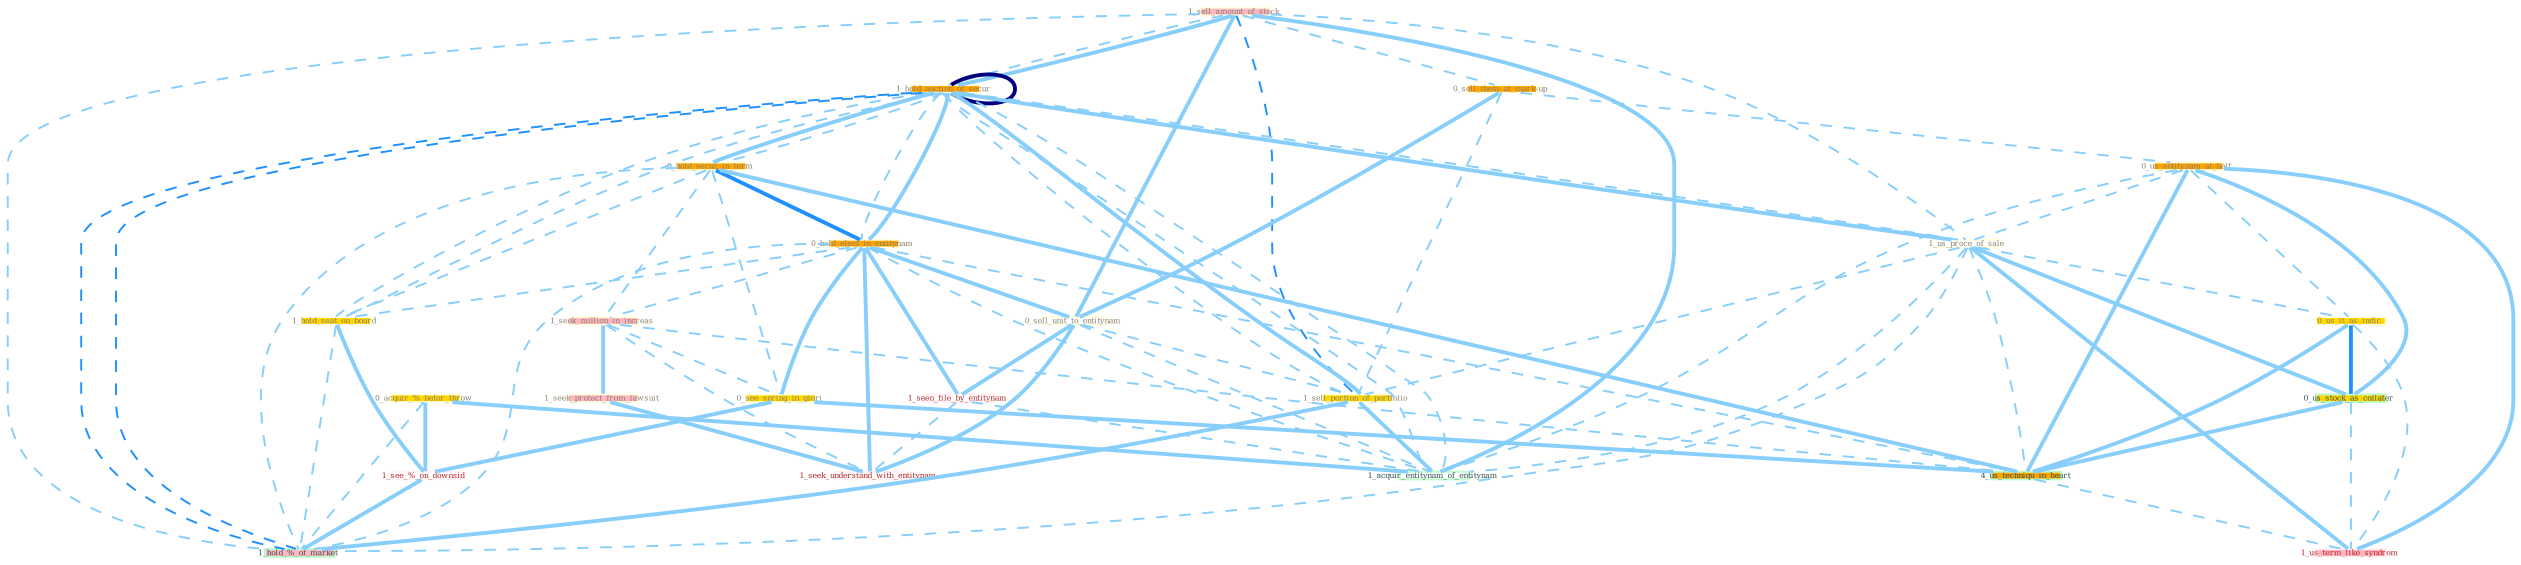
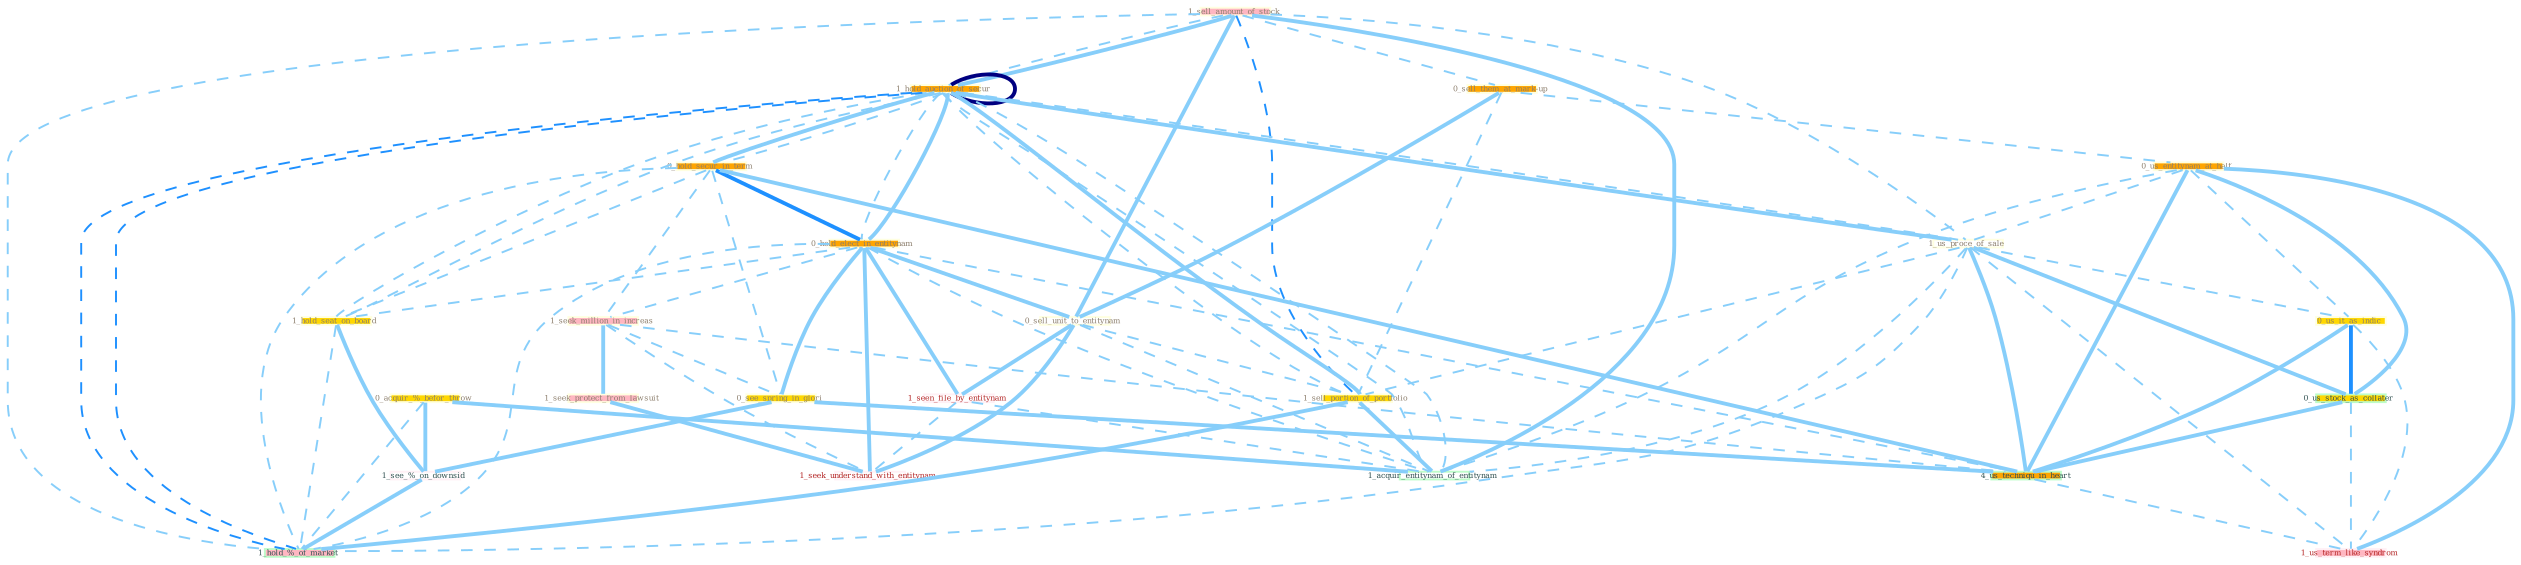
  graph {
    node [color="#ffffe0" fillcolor=orange fixedsize=true fontcolor="#8b7d6b" fontsize=4 shape=polygon style=filled]
    edge [color="#87cefa" style=dashed w=1]
    "1_sell_amount_of_stock " [fillcolor=lightpink height=.06 width=.5]
    "1_hold_auction_of_secur " [height=.06 width=.5]
    "0_hold_secur_in_term " [height=.06 width=.5]
    "0_hold_elect_in_entitynam " [height=.06 width=.5]
    "0_sell_them_at_mark-up " [height=.06 width=.5]
    "1_seek_million_in_increas " [fillcolor=lightpink height=.06 width=.5]
    "0_us_entitynam_at_half " [height=.06 width=.5]
    "0_sell_unit_to_entitynam " [fillcolor=white height=.06 width=.5]
    "0_acquir_%_befor_throw " [fillcolor=gold height=.06 width=.5]
    "1_us_proce_of_sale " [fillcolor=white height=.06 width=.5]
    "1_hold_seat_on_board " [fillcolor=gold height=.06 width=.5]
    "1_sell_portion_of_portfolio " [fillcolor=gold height=.06 width=.5]
    "0_see_spring_in_glori " [fillcolor=gold height=.06 width=.5]
    "1_seek_protect_from_lawsuit " [fillcolor=lightpink height=.06 width=.5]
    "0_us_it_as_indic " [fillcolor=gold height=.06 width=.5]
    "1_seen_file_by_entitynam " [color="#fff0f5" fillcolor=white fontcolor="#b22222" height=.06 width=.5]
    "1_seek_understand_with_entitynam " [color="#fff0f5" fillcolor=white fontcolor="#b22222" height=.06 width=.5]
-   "1_see_%_on_downsid " [color="#fff0f5" fillcolor=white fontcolor="#b22222" height=.06 width=.5]
+   "1_see_%_on_downsid " [color="#fff0f5" fillcolor=white fontcolor="#2f4f4f" height=.06 width=.5]
    "1_us_term_like_syndrom " [color="#fff0f5" fillcolor=lightpink fontcolor="#b22222" height=.06 width=.5]
    "1_acquir_entitynam_of_entitynam " [color="#BDFCC9" fillcolor=white fontcolor="#2f4f4f" height=.06 width=.5]
    "1_hold_%_of_market " [color="#BDFCC9" fillcolor=lightpink fontcolor="#2f4f4f" height=.06 width=.5]
    n22 [color="#BDFCC9" fontcolor="#2f4f4f" height=.06 label="4_us_techniqu_in_heart" width=.5]
    "0_us_stock_as_collater " [color="#BDFCC9" fillcolor=gold fontcolor="#2f4f4f" height=.06 width=.5]
    subgraph sub_1 {
      "1_sell_amount_of_stock "
      "1_hold_auction_of_secur "
      "0_hold_secur_in_term "
      "0_hold_elect_in_entitynam "
      "0_sell_them_at_mark-up "
      "1_seek_million_in_increas "
      "0_us_entitynam_at_half "
      "0_sell_unit_to_entitynam "
      "0_acquir_%_befor_throw "
      "1_us_proce_of_sale "
      "1_hold_seat_on_board "
      "1_sell_portion_of_portfolio "
      "0_see_spring_in_glori "
      "1_seek_protect_from_lawsuit "
      "0_us_it_as_indic "
    }
    subgraph sub_2 {
      "1_seen_file_by_entitynam "
      "1_seek_understand_with_entitynam "
      "1_see_%_on_downsid "
      "1_us_term_like_syndrom "
    }
    "1_sell_amount_of_stock " -- "1_hold_auction_of_secur "
    "1_sell_amount_of_stock " -- "1_hold_auction_of_secur " [style=bold]
    "1_sell_amount_of_stock " -- "0_sell_them_at_mark-up "
    "1_sell_amount_of_stock " -- "0_sell_unit_to_entitynam " [style=bold]
    "1_sell_amount_of_stock " -- "1_us_proce_of_sale "
    "1_sell_amount_of_stock " -- "1_sell_portion_of_portfolio " [color="#1e90ff" w=2]
    "1_sell_amount_of_stock " -- "1_acquir_entitynam_of_entitynam " [style=bold]
    "1_sell_amount_of_stock " -- "1_hold_%_of_market "
    "1_hold_auction_of_secur " -- "1_hold_auction_of_secur " [color="#000080" style=bold w=4]
    "1_hold_auction_of_secur " -- "0_hold_secur_in_term " [style=bold]
    "1_hold_auction_of_secur " -- "0_hold_secur_in_term "
    "1_hold_auction_of_secur " -- "0_hold_elect_in_entitynam "
    "1_hold_auction_of_secur " -- "0_hold_elect_in_entitynam " [style=bold]
    "1_hold_auction_of_secur " -- "1_us_proce_of_sale " [style=bold]
    "1_hold_auction_of_secur " -- "1_us_proce_of_sale "
    "1_hold_auction_of_secur " -- "1_hold_seat_on_board "
    "1_hold_auction_of_secur " -- "1_hold_seat_on_board "
    "1_hold_auction_of_secur " -- "1_sell_portion_of_portfolio "
    "1_hold_auction_of_secur " -- "1_sell_portion_of_portfolio " [style=bold]
    "1_hold_auction_of_secur " -- "1_acquir_entitynam_of_entitynam "
    "1_hold_auction_of_secur " -- "1_acquir_entitynam_of_entitynam "
    "1_hold_auction_of_secur " -- "1_hold_%_of_market " [color="#1e90ff" w=2]
    "1_hold_auction_of_secur " -- "1_hold_%_of_market " [color="#1e90ff" w=2]
    "0_hold_secur_in_term " -- "0_hold_elect_in_entitynam " [color="#1e90ff" style=bold w=2]
    "0_hold_secur_in_term " -- "1_seek_million_in_increas "
    "0_hold_secur_in_term " -- "1_hold_seat_on_board "
    "0_hold_secur_in_term " -- "0_see_spring_in_glori "
    "0_hold_secur_in_term " -- "1_hold_%_of_market "
    "0_hold_secur_in_term " -- n22 [style=bold]
    "0_hold_elect_in_entitynam " -- "1_seek_million_in_increas "
    "0_hold_elect_in_entitynam " -- "0_sell_unit_to_entitynam " [style=bold]
    "0_hold_elect_in_entitynam " -- "1_hold_seat_on_board "
    "0_hold_elect_in_entitynam " -- "0_see_spring_in_glori " [style=bold]
    "0_hold_elect_in_entitynam " -- "1_seen_file_by_entitynam " [style=bold]
    "0_hold_elect_in_entitynam " -- "1_seek_understand_with_entitynam " [style=bold]
    "0_hold_elect_in_entitynam " -- "1_acquir_entitynam_of_entitynam "
    "0_hold_elect_in_entitynam " -- "1_hold_%_of_market "
    "0_hold_elect_in_entitynam " -- n22
    "0_sell_them_at_mark-up " -- "0_us_entitynam_at_half "
    "0_sell_them_at_mark-up " -- "0_sell_unit_to_entitynam " [style=bold]
    "0_sell_them_at_mark-up " -- "1_sell_portion_of_portfolio "
    "1_seek_million_in_increas " -- "0_see_spring_in_glori "
    "1_seek_million_in_increas " -- "1_seek_protect_from_lawsuit " [style=bold]
    "1_seek_million_in_increas " -- "1_seek_understand_with_entitynam "
    "1_seek_million_in_increas " -- n22
    "0_us_entitynam_at_half " -- "1_us_proce_of_sale "
    "0_us_entitynam_at_half " -- "0_us_it_as_indic "
    "0_us_entitynam_at_half " -- "1_us_term_like_syndrom " [style=bold]
    "0_us_entitynam_at_half " -- "1_acquir_entitynam_of_entitynam "
    "0_us_entitynam_at_half " -- n22 [style=bold]
    "0_us_entitynam_at_half " -- "0_us_stock_as_collater " [style=bold]
    "0_sell_unit_to_entitynam " -- "1_sell_portion_of_portfolio "
    "0_sell_unit_to_entitynam " -- "1_seen_file_by_entitynam " [style=bold]
    "0_sell_unit_to_entitynam " -- "1_seek_understand_with_entitynam " [style=bold]
    "0_sell_unit_to_entitynam " -- "1_acquir_entitynam_of_entitynam "
    "0_acquir_%_befor_throw " -- "1_see_%_on_downsid " [style=bold]
    "0_acquir_%_befor_throw " -- "1_acquir_entitynam_of_entitynam " [style=bold]
    "0_acquir_%_befor_throw " -- "1_hold_%_of_market "
    "1_us_proce_of_sale " -- "1_sell_portion_of_portfolio "
    "1_us_proce_of_sale " -- "0_us_it_as_indic "
-   "1_us_proce_of_sale " -- "1_us_term_like_syndrom " [style=bold]
+   "1_us_proce_of_sale " -- "1_us_term_like_syndrom "
    "1_us_proce_of_sale " -- "1_acquir_entitynam_of_entitynam "
    "1_us_proce_of_sale " -- "1_hold_%_of_market "
-   "1_us_proce_of_sale " -- n22
+   "1_us_proce_of_sale " -- n22 [style=bold]
    "1_us_proce_of_sale " -- "0_us_stock_as_collater " [style=bold]
    "1_hold_seat_on_board " -- "1_see_%_on_downsid " [style=bold]
    "1_hold_seat_on_board " -- "1_hold_%_of_market "
    "1_sell_portion_of_portfolio " -- "1_acquir_entitynam_of_entitynam " [style=bold]
    "1_sell_portion_of_portfolio " -- "1_hold_%_of_market " [style=bold]
    "0_see_spring_in_glori " -- "1_see_%_on_downsid " [style=bold]
    "0_see_spring_in_glori " -- n22 [style=bold]
    "1_seek_protect_from_lawsuit " -- "1_seek_understand_with_entitynam " [style=bold]
    "0_us_it_as_indic " -- "1_us_term_like_syndrom "
    "0_us_it_as_indic " -- n22 [style=bold]
    "0_us_it_as_indic " -- "0_us_stock_as_collater " [color="#1e90ff" style=bold w=2]
    "1_seen_file_by_entitynam " -- "1_seek_understand_with_entitynam "
    "1_seen_file_by_entitynam " -- "1_acquir_entitynam_of_entitynam "
    "1_see_%_on_downsid " -- "1_hold_%_of_market " [style=bold]
    n22 -- "1_us_term_like_syndrom "
    "0_us_stock_as_collater " -- "1_us_term_like_syndrom "
    "0_us_stock_as_collater " -- n22 [style=bold]
  }
